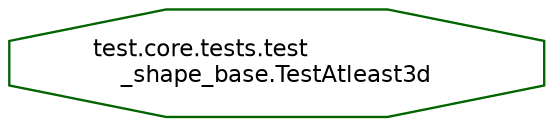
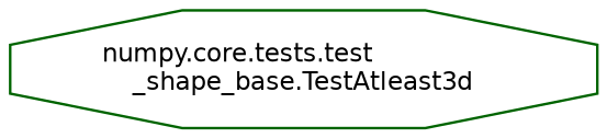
  digraph {
    rankdir=LR
-   n1 [color=darkgreen fillcolor=white fontname=Helvetica fontsize=10 height=0.2 label="test.core.tests.test\l_shape_base.TestAtleast3d" shape=octagon style=filled width=0.4]
+   n1 [color=darkgreen fillcolor=white fontname=Helvetica fontsize=10 height=0.2 label="numpy.core.tests.test\l_shape_base.TestAtleast3d" shape=octagon style=filled width=0.4]
  }
